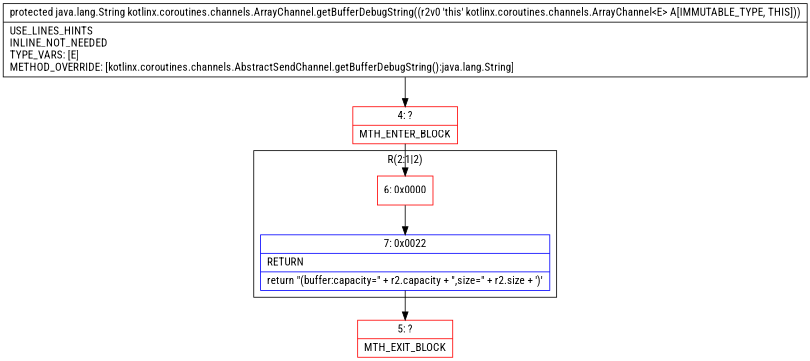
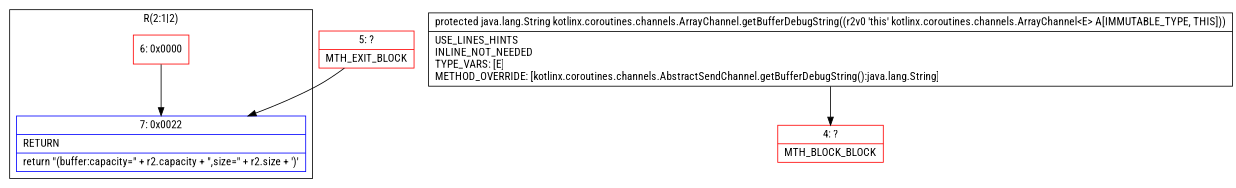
  digraph {
    fontname="Roboto Condensed"
    node [color=red fontname="Roboto Condensed" shape=record]
    edge [fontname="Roboto Condensed"]
    n1 [label="{6\:\ 0x0000}"]
    n2 [color=blue label="{7\:\ 0x0022|RETURN\l|return \"(buffer:capacity=\" + r2.capacity + \",size=\" + r2.size + ')'\l}"]
    n3 [label="{5\:\ ?|MTH_EXIT_BLOCK\l}"]
-   n4 [label="{4\:\ ?|MTH_ENTER_BLOCK\l}"]
+   n4 [label="{4\:\ ?|MTH_BLOCK_BLOCK\l}"]
    n5 [label="{protected java.lang.String kotlinx.coroutines.channels.ArrayChannel.getBufferDebugString((r2v0 'this' kotlinx.coroutines.channels.ArrayChannel\<E\> A[IMMUTABLE_TYPE, THIS]))  | USE_LINES_HINTS\lINLINE_NOT_NEEDED\lTYPE_VARS: [E]\lMETHOD_OVERRIDE: [kotlinx.coroutines.channels.AbstractSendChannel.getBufferDebugString():java.lang.String]\l}" color=""]
    subgraph cluster_1 {
      label="R(2:1|2)"
      n1
      n2
    }
    n1 -> n2
-   n2 -> n3
-   n4 -> n1
+   n3 -> n2
    n5 -> n4
  }
